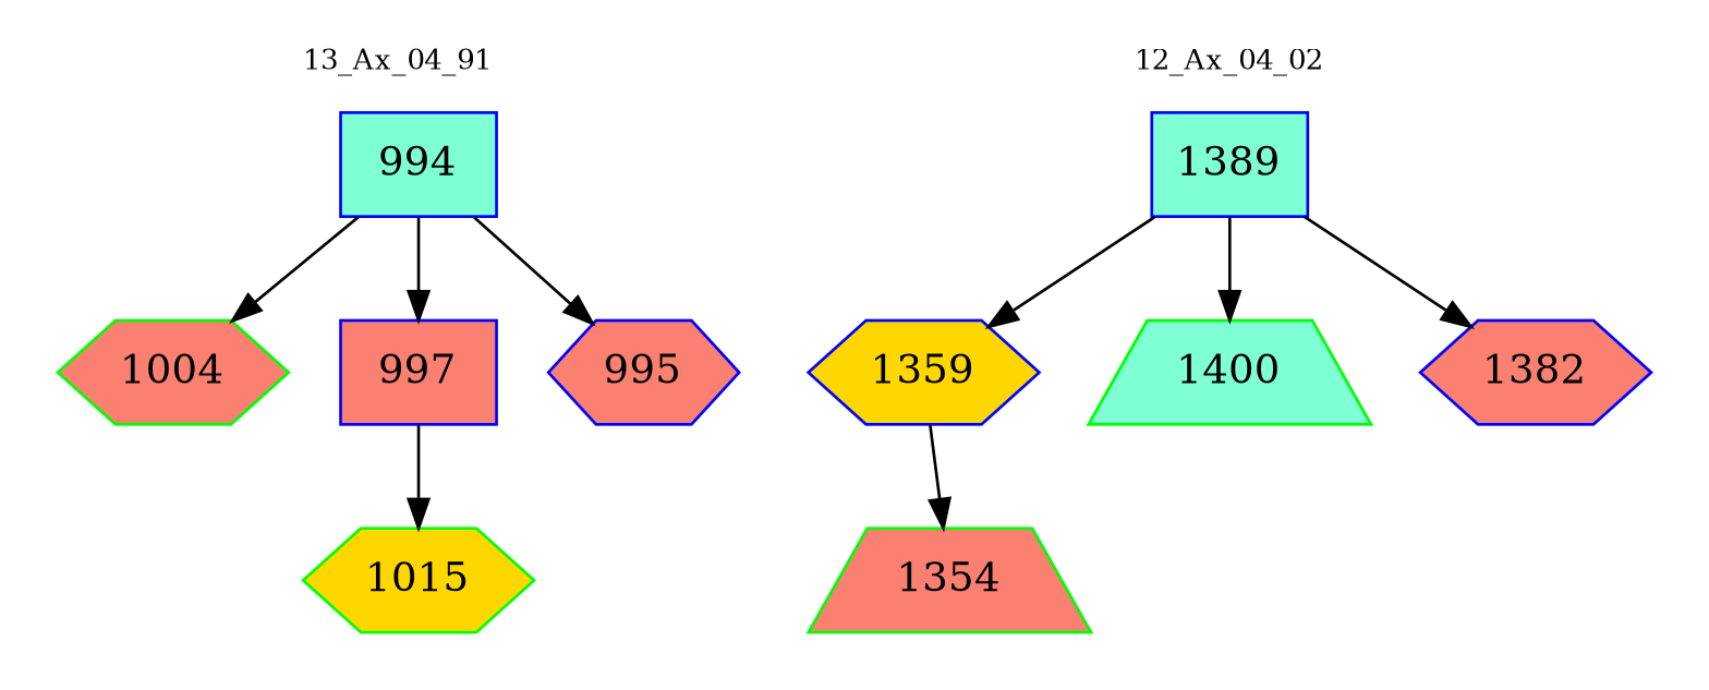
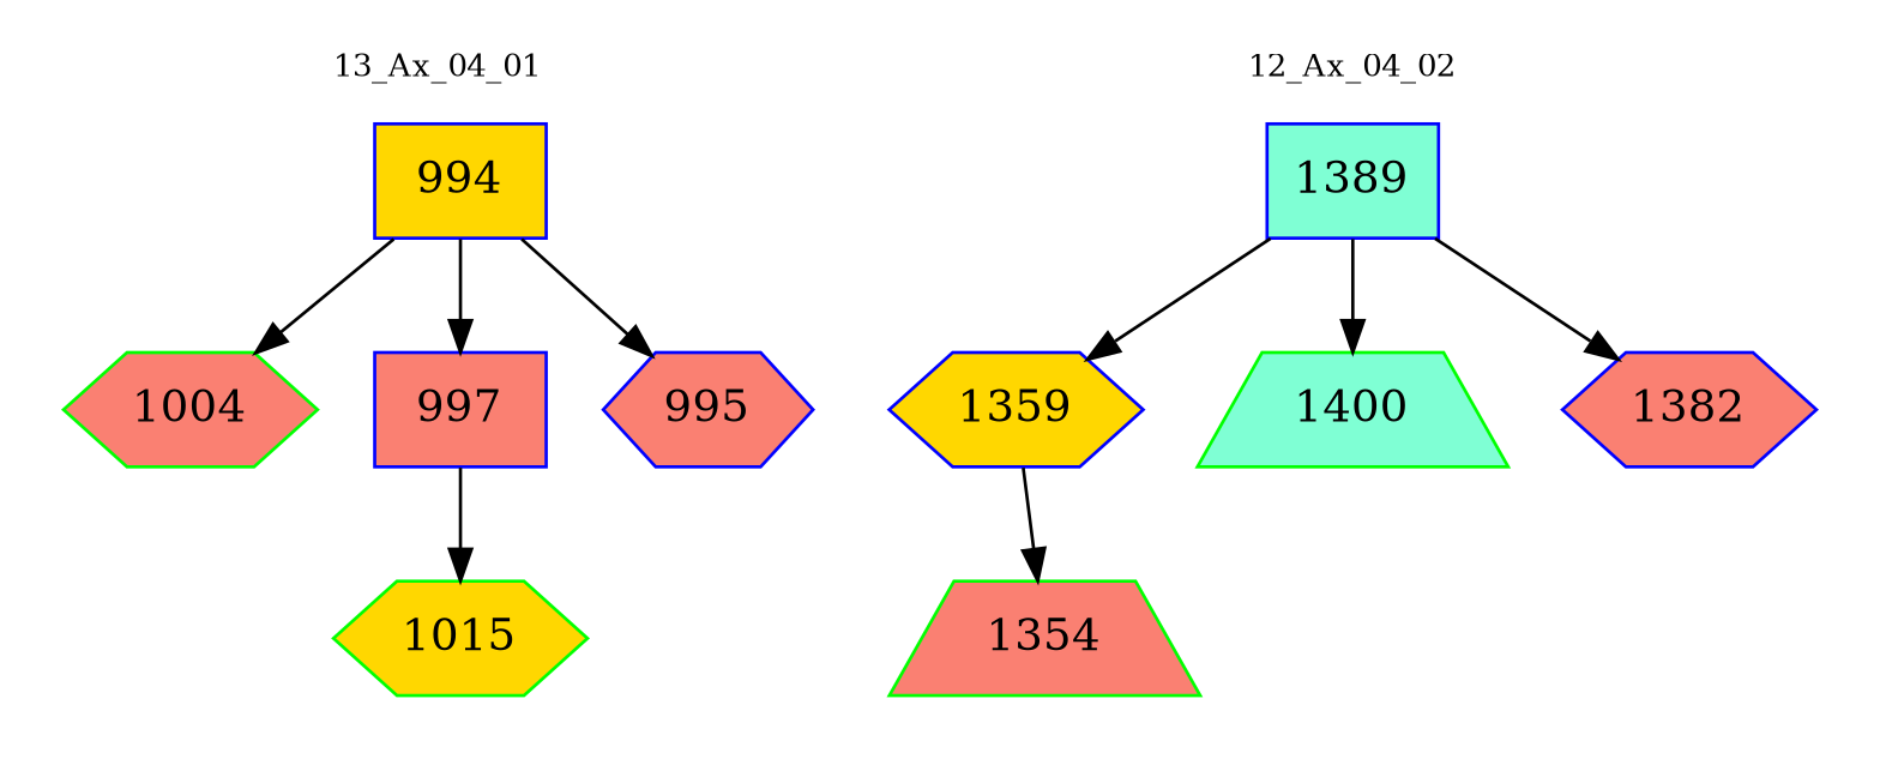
  digraph {
    node [color=blue fillcolor=salmon shape=hexagon style=filled]
    edge [color=black]
-   n1 [fillcolor=aquamarine label=994 shape=box]
+   n1 [fillcolor=gold label=994 shape=box]
    n2 [color=green label=1004]
    n3 [label=997 shape=box]
    n4 [label=995]
    n5 [color=green fillcolor=gold label=1015]
    n6 [fillcolor=aquamarine label=1389 shape=box]
    n7 [fillcolor=gold label=1359]
    n8 [color=green fillcolor=aquamarine label=1400 shape=trapezium]
    n9 [label=1382]
    n10 [color=green label=1354 shape=trapezium]
    subgraph cluster_1 {
      color=white
      fontsize=10
-     label="13_Ax_04_91"
+     label="13_Ax_04_01"
      n1
      n2
      n3
      n4
      n5
    }
    subgraph cluster_2 {
      color=white
      fontsize=10
      label="12_Ax_04_02"
      n6
      n7
      n8
      n9
      n10
    }
    n1 -> n2
    n1 -> n3
    n1 -> n4
    n3 -> n5
    n6 -> n7
    n6 -> n8
    n6 -> n9
    n7 -> n10
  }
